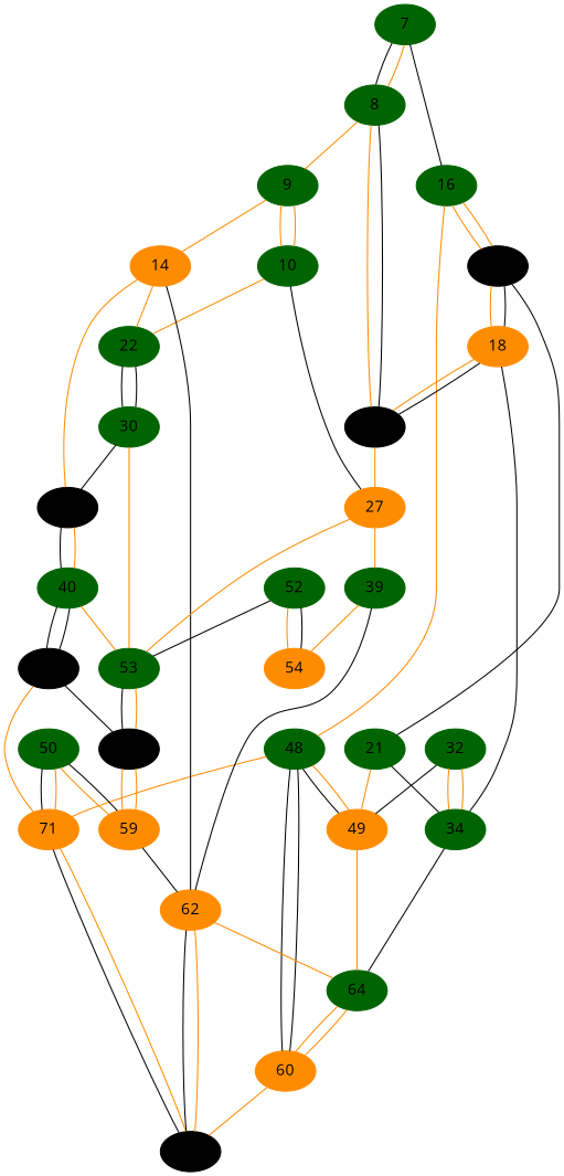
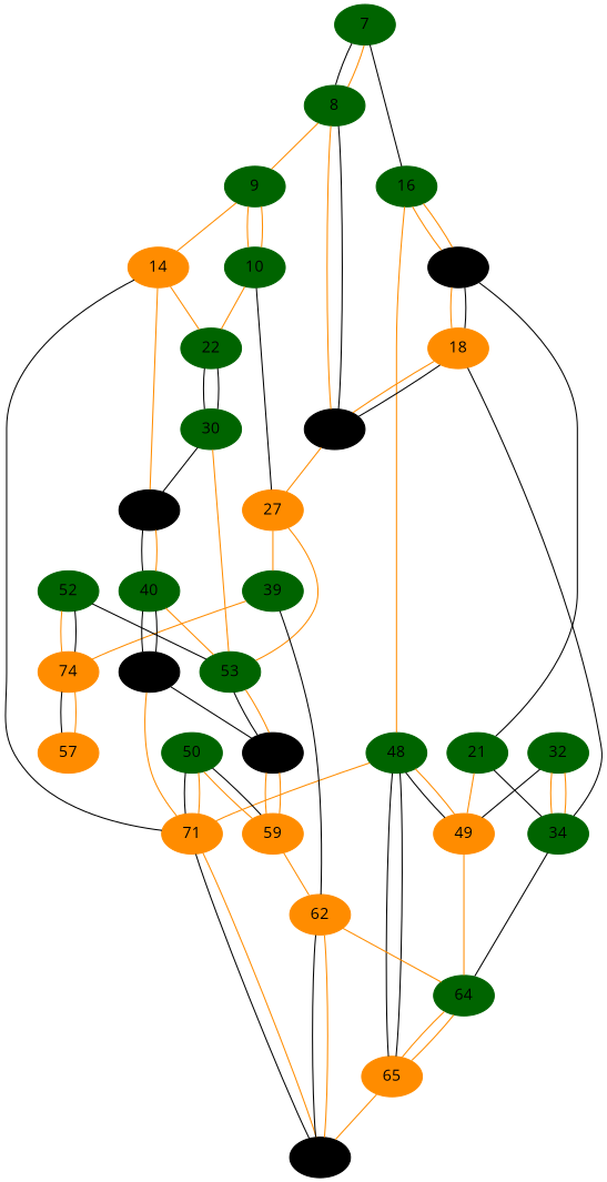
  graph {
    fontname="Open Sans"
    node [color=darkgreen fontname="Open Sans" style=filled]
    edge [color=darkorange fontname="Open Sans"]
    7
    8
    16 [super="+2+1"]
    9 [super="+6"]
    19 [color=black]
    17 [color=black]
    48 [super="+3"]
    10
    14 [color=darkorange super="+13"]
    27 [color=darkorange super="+24"]
    22 [super="+11"]
    31 [color=black]
    n13 [color=darkorange label=71 super="+4+42"]
    30
    39 [super="+38"]
    53 [super="+43"]
    40
    66 [color=black]
    18 [color=darkorange]
    21
    49 [color=darkorange super="+33+20"]
-   65 [color=darkorange label=60]
+   65 [color=darkorange]
    34 [super="+26+25"]
    64 [super="+63"]
-   54 [color=darkorange super="+47+44"]
+   54 [color=darkorange super="+47+44" label=74]
    62 [color=darkorange super="+61+58+60"]
    55 [color=black]
    41 [color=black]
    32
+   57 [color=darkorange super="+56"]
    59 [color=darkorange]
    50
    52 [super="+45"]
    7 -- 8 [color=black]
    7 -- 8
    7 -- 16 [color=black weight=2]
    8 -- 9
    8 -- 19
    8 -- 19 [color=black]
    16 -- 17
    16 -- 17
    16 -- 48
    9 -- 10
    9 -- 10
    9 -- 14
    19 -- 27
    17 -- 18
    17 -- 18 [color=black]
    17 -- 21 [color=black]
    48 -- n13 [weight=2]
    48 -- 49 [color=black weight=2]
    48 -- 49
    48 -- 65 [color=black]
    48 -- 65 [color=black]
    10 -- 27 [color=black]
    10 -- 22
    14 -- 22 [weight=2]
    14 -- 31
-   14 -- 62 [color=black weight=2]
+   14 -- n13 [color=black weight=2]
    27 -- 39 [weight=2]
    27 -- 53
    22 -- 30 [color=black]
    22 -- 30 [color=black]
    31 -- 40 [color=black]
    31 -- 40
    n13 -- 66 [color=black]
    n13 -- 66
    30 -- 31 [color=black]
    30 -- 53
    39 -- 54
    39 -- 62 [color=black]
    53 -- 55 [color=black]
    53 -- 55
    40 -- 53
    40 -- 41 [color=black]
    40 -- 41 [color=black]
    18 -- 19
    18 -- 19 [color=black]
    18 -- 34 [color=black]
    21 -- 49
    21 -- 34 [color=black]
    49 -- 64
    65 -- 66
    34 -- 64 [color=black]
    64 -- 65
    64 -- 65
+   54 -- 57 [color=black weight=2]
+   54 -- 57
    62 -- 66 [color=black]
    62 -- 66
    62 -- 64 [weight=2]
    55 -- 59
    55 -- 59
    41 -- n13
    41 -- 55 [color=black]
    32 -- 49 [color=black]
    32 -- 34 [weight=2]
    32 -- 34
-   59 -- 62 [color=black]
+   59 -- 62
    50 -- n13 [color=black weight=2]
    50 -- n13
    50 -- 59
    50 -- 59 [color=black]
    52 -- 53 [color=black weight=2]
    52 -- 54 [weight=2]
    52 -- 54 [color=black]
  }
